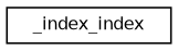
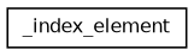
  digraph {
    rankdir=TB
-   n1 [color=black fillcolor=white fontname=Helvetica fontsize=10 height=0.2 label=_index_index shape=record style=filled width=0.4]
+   n1 [color=black fillcolor=white fontname=Helvetica fontsize=10 height=0.2 label=_index_element shape=record style=filled width=0.4]
  }
